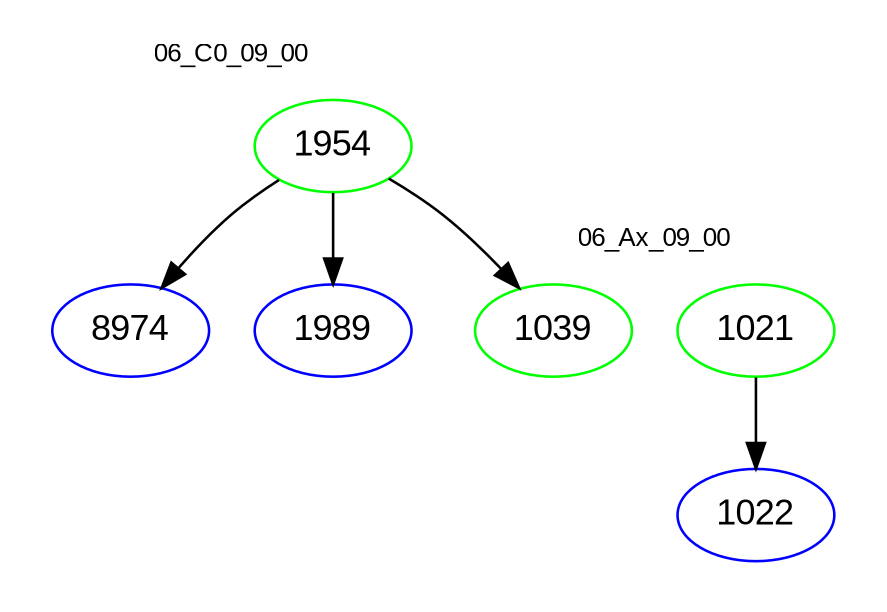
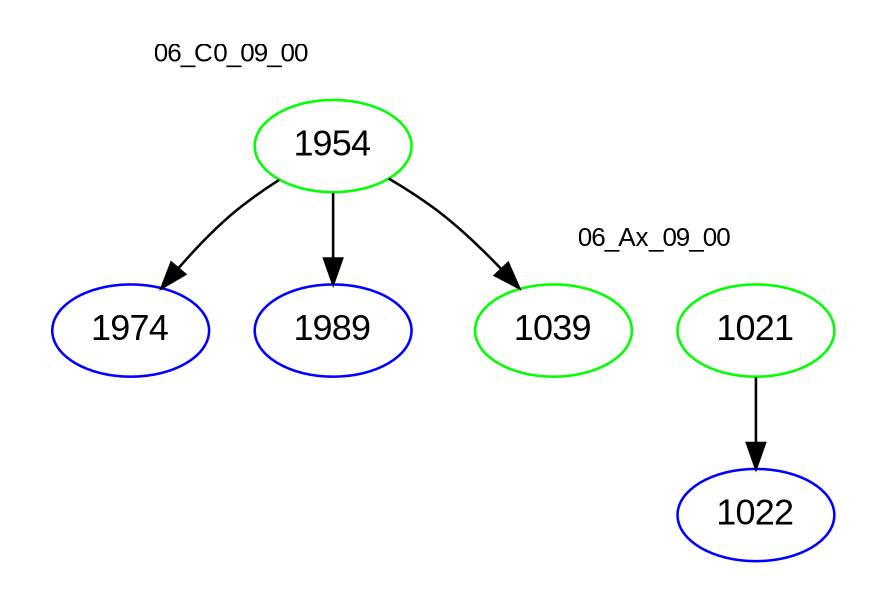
  digraph {
    fontname="Liberation Sans"
    node [color=green fontname="Liberation Sans"]
    edge [color=black fontname="Liberation Sans"]
    n1 [label=1021]
    n2 [color=blue label=1022]
    n3 [label=1039]
    n4 [label=1954]
-   n5 [color=blue label=8974]
+   n5 [color=blue label=1974]
    n6 [color=blue label=1989]
    subgraph cluster_1 {
      color=white
      fontsize=10
      label="06_Ax_09_00"
      n1
      n2
      n3
    }
    subgraph cluster_2 {
      color=white
      fontsize=10
      label="06_C0_09_00"
      n4
      n5
      n6
    }
    n1 -> n2
    n4 -> n3
    n4 -> n5
    n4 -> n6
  }
